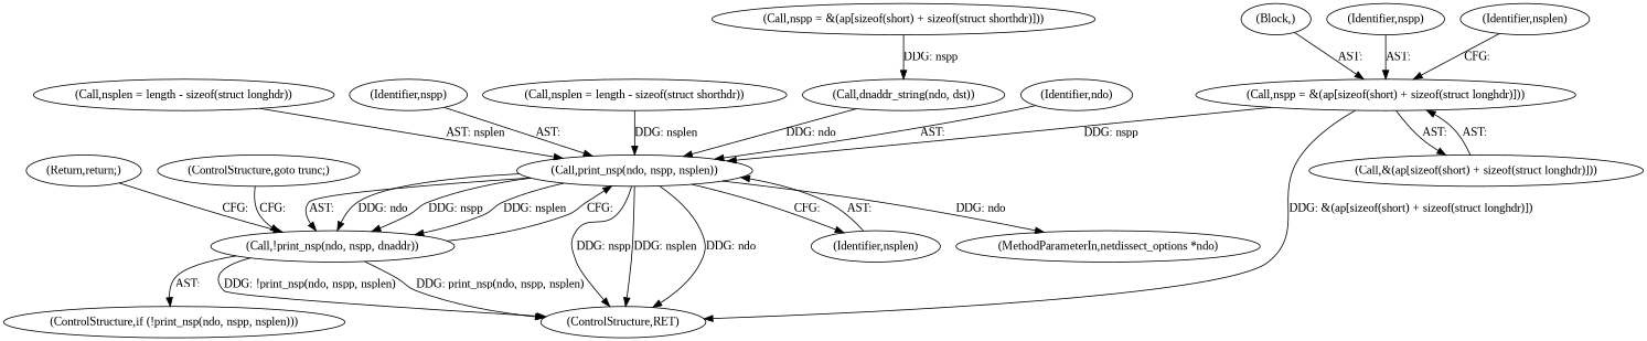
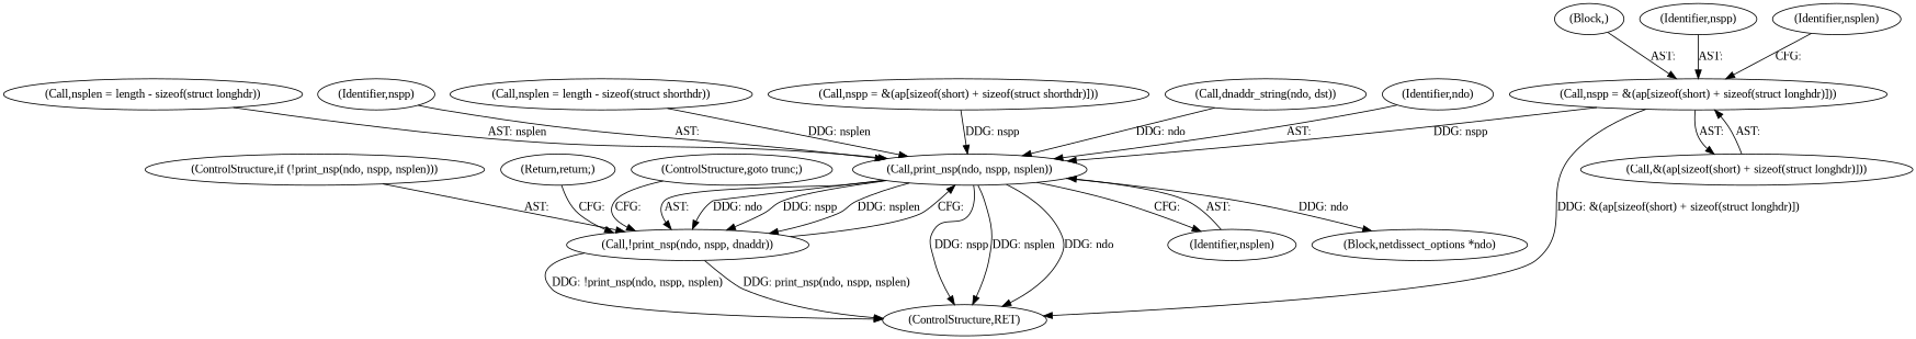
  digraph {
    fontname="Liberation Serif"
    node [fontname="Liberation Serif"]
    edge [fontname="Liberation Serif"]
    n1 [label="(Call,nspp = &(ap[sizeof(short) + sizeof(struct longhdr)]))"]
    n2 [label="(Call,print_nsp(ndo, nspp, nsplen))"]
    n3 [label="(ControlStructure,RET)"]
    n4 [label="(Call,&(ap[sizeof(short) + sizeof(struct longhdr)]))"]
    n5 [label="(Call,!print_nsp(ndo, nspp, dnaddr))"]
    n6 [label="(Identifier,nsplen)"]
-   n7 [label="(MethodParameterIn,netdissect_options *ndo)"]
+   n7 [label="(Block,netdissect_options *ndo)"]
    n8 [label="(Block,)"]
    n9 [label="(ControlStructure,if (!print_nsp(ndo, nspp, nsplen)))"]
    n10 [label="(Return,return;)"]
    n11 [label="(Call,nsplen = length - sizeof(struct longhdr))"]
    n12 [label="(Identifier,nspp)"]
    n13 [label="(Call,nsplen = length - sizeof(struct shorthdr))"]
    n14 [label="(Call,nspp = &(ap[sizeof(short) + sizeof(struct shorthdr)]))"]
    n15 [label="(Identifier,nspp)"]
    n16 [label="(Call,dnaddr_string(ndo, dst))"]
    n17 [label="(ControlStructure,goto trunc;)"]
    n18 [label="(Identifier,ndo)"]
    n19 [label="(Identifier,nsplen)"]
    n1 -> n2 [label="DDG: nspp"]
    n1 -> n3 [label="DDG: &(ap[sizeof(short) + sizeof(struct longhdr)])"]
    n1 -> n4 [label="AST: "]
    n2 -> n3 [label="DDG: nspp"]
    n2 -> n3 [label="DDG: nsplen"]
    n2 -> n3 [label="DDG: ndo"]
    n2 -> n5 [label="AST: "]
    n2 -> n5 [label="DDG: ndo"]
    n2 -> n5 [label="DDG: nspp"]
    n2 -> n5 [label="DDG: nsplen"]
    n2 -> n6 [label="CFG: "]
    n2 -> n7 [label="DDG: ndo"]
    n4 -> n1 [label="AST: "]
    n5 -> n2 [label="CFG: "]
    n5 -> n3 [label="DDG: !print_nsp(ndo, nspp, nsplen)"]
    n5 -> n3 [label="DDG: print_nsp(ndo, nspp, nsplen)"]
-   n5 -> n9 [label="AST: "]
+   n9 -> n5 [label="AST: "]
    n6 -> n2 [label="AST: "]
    n8 -> n1 [label="AST: "]
    n10 -> n5 [label="CFG: "]
    n11 -> n2 [label="AST: nsplen"]
    n12 -> n2 [label="AST: "]
    n13 -> n2 [label="DDG: nsplen"]
-   n14 -> n16 [label="DDG: nspp"]
+   n14 -> n2 [label="DDG: nspp"]
    n15 -> n1 [label="AST: "]
    n16 -> n2 [label="DDG: ndo"]
    n17 -> n5 [label="CFG: "]
    n18 -> n2 [label="AST: "]
    n19 -> n1 [label="CFG: "]
  }
